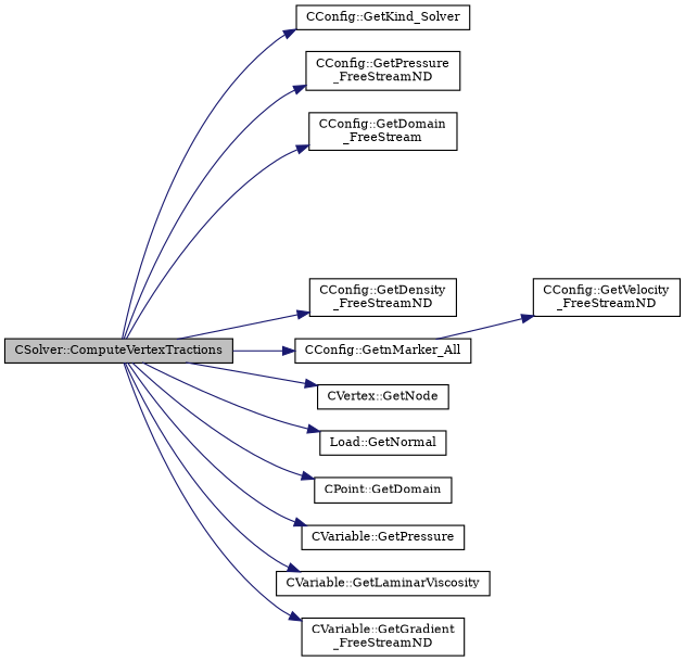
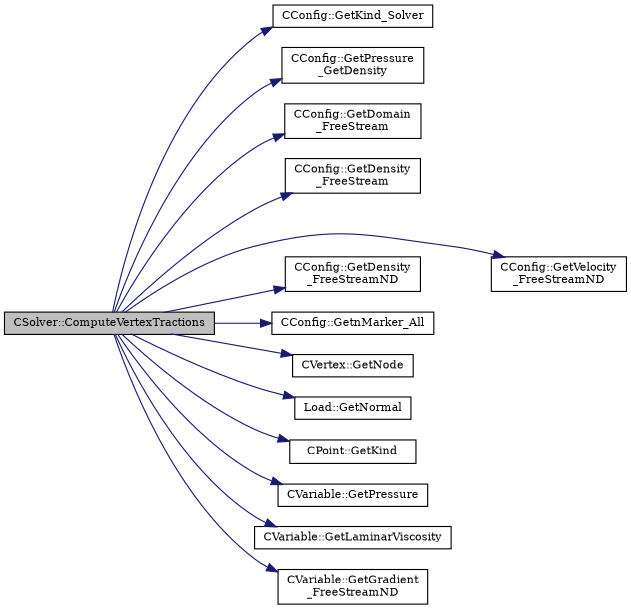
  digraph {
    fontname="DejaVu Serif"
    rankdir=LR
    node [color=black fillcolor=white fontname="DejaVu Serif" fontsize=10 shape=record style=filled]
    edge [color=midnightblue fontname="DejaVu Serif" fontsize=10 labelfontname=Helvetica labelfontsize=10 style=solid]
    n1 [fillcolor=grey75 fontcolor=black height=0.2 label="CSolver::ComputeVertexTractions" width=0.4]
    n2 [height=0.2 label="CConfig::GetKind_Solver" width=0.4]
-   n3 [height=0.2 label="CConfig::GetPressure\l_FreeStreamND" width=0.4]
+   n3 [height=0.2 label="CConfig::GetPressure\l_GetDensity" width=0.4]
    n4 [height=0.2 label="CConfig::GetDomain\l_FreeStream" width=0.4]
+   n5 [height=0.2 label="CConfig::GetDensity\l_FreeStream" width=0.4]
    n6 [height=0.2 label="CConfig::GetVelocity\l_FreeStreamND" width=0.4]
    n7 [height=0.2 label="CConfig::GetDensity\l_FreeStreamND" width=0.4]
    n8 [height=0.2 label="CConfig::GetnMarker_All" width=0.4]
    n9 [height=0.2 label="CVertex::GetNode" width=0.4]
    n10 [height=0.2 label="Load::GetNormal" width=0.4]
-   n11 [height=0.2 label="CPoint::GetDomain" width=0.4]
+   n11 [height=0.2 label="CPoint::GetKind" width=0.4]
    n12 [height=0.2 label="CVariable::GetPressure" width=0.4]
    n13 [height=0.2 label="CVariable::GetLaminarViscosity" width=0.4]
    n14 [height=0.2 label="CVariable::GetGradient\l_FreeStreamND" width=0.4]
    n1 -> n2
    n1 -> n3
    n1 -> n4
-   n8 -> n6
+   n1 -> n5
+   n1 -> n6
    n1 -> n7
    n1 -> n8
    n1 -> n9
    n1 -> n10
    n1 -> n11
    n1 -> n12
    n1 -> n13
    n1 -> n14
  }
